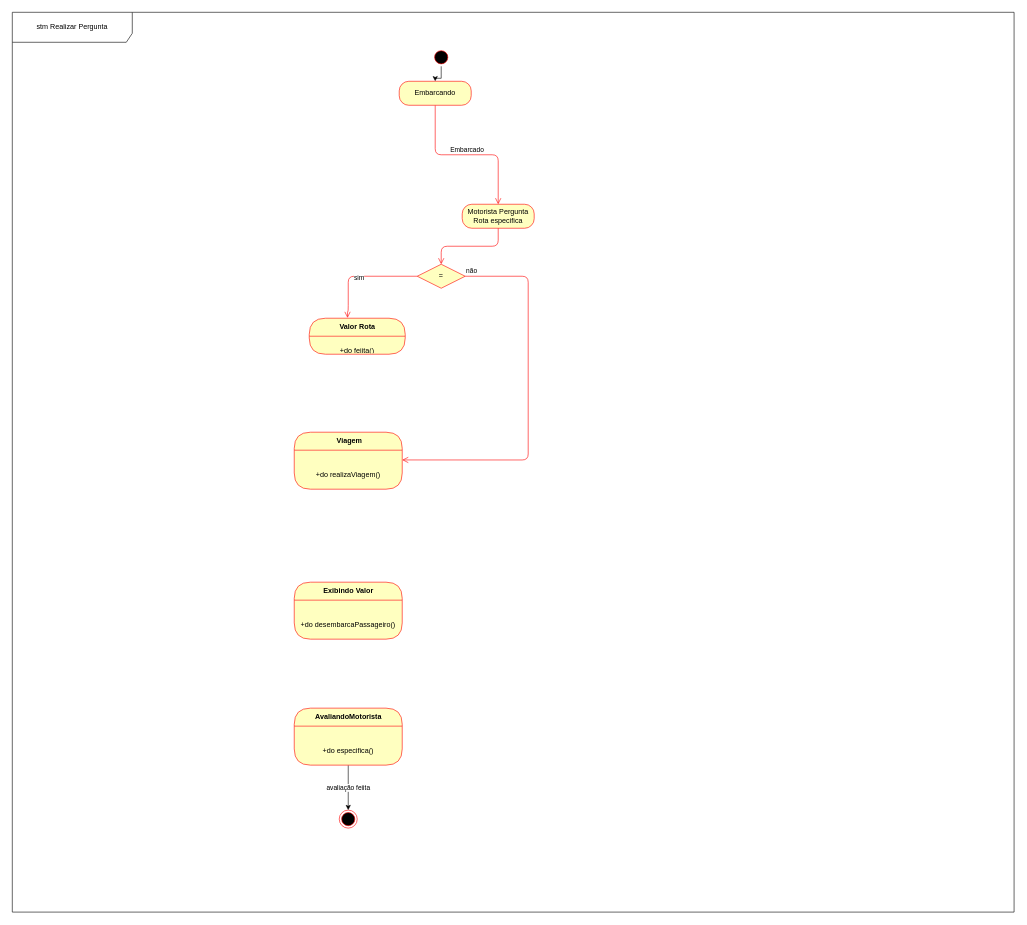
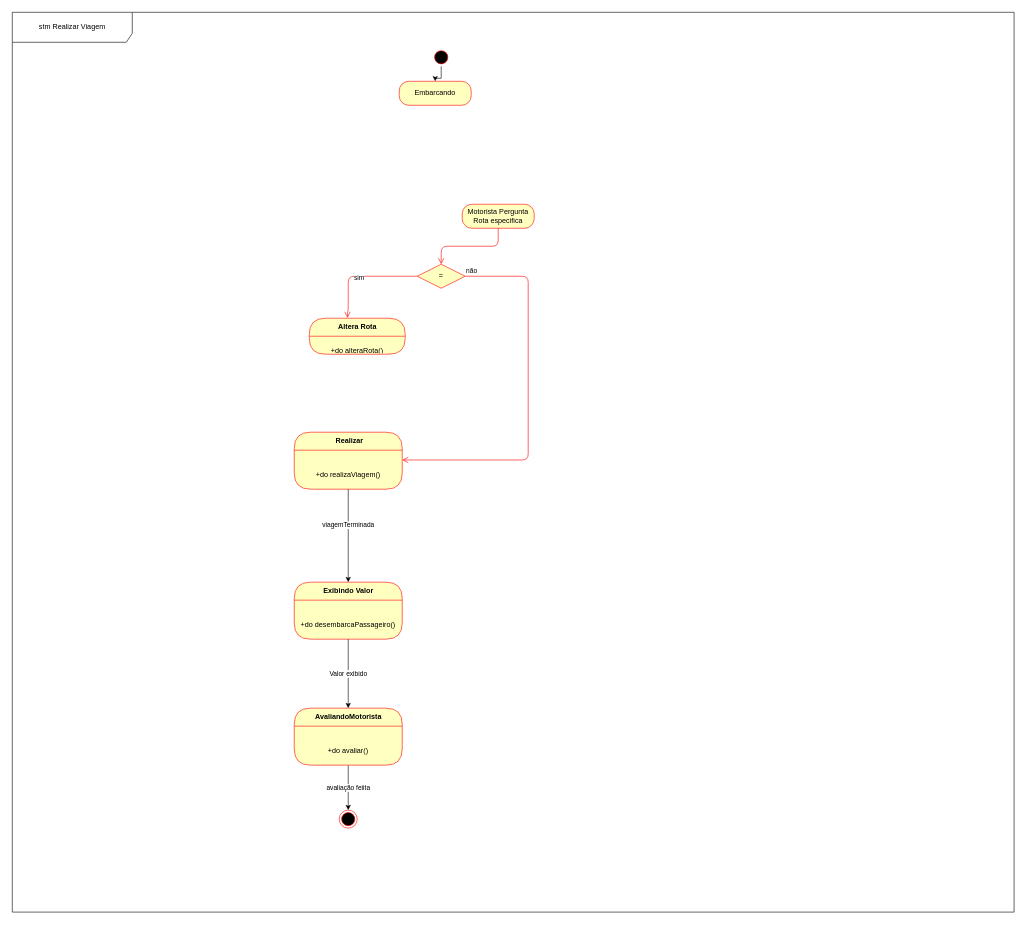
  <mxCell id="0" />
  <mxCell id="1" parent="0" />
- <mxCell id="2" value="stm Realizar Pergunta" style="shape=umlFrame;whiteSpace=wrap;html=1;width=200;height=50;" vertex="1" parent="1"><mxGeometry x="20" y="20" width="1670" height="1500" as="geometry" /></mxCell>
+ <mxCell id="2" value="stm Realizar Viagem" style="shape=umlFrame;whiteSpace=wrap;html=1;width=200;height=50;" vertex="1" parent="1"><mxGeometry x="20" y="20" width="1670" height="1500" as="geometry" /></mxCell>
  <mxCell id="3" style="edgeStyle=orthogonalEdgeStyle;rounded=0;orthogonalLoop=1;jettySize=auto;html=1;" parent="1" source="4" target="19" edge="1"><mxGeometry relative="1" as="geometry" /></mxCell>
  <mxCell id="4" value="" style="ellipse;html=1;shape=startState;fillColor=#000000;strokeColor=#ff0000;" parent="1" vertex="1"><mxGeometry x="720" y="80" width="30" height="30" as="geometry" /></mxCell>
- <mxCell id="5" value="Embarcado" style="edgeStyle=orthogonalEdgeStyle;html=1;verticalAlign=bottom;endArrow=open;endSize=8;strokeColor=#ff0000;entryX=0.5;entryY=0;entryDx=0;entryDy=0;exitX=0.5;exitY=1;exitDx=0;exitDy=0;" parent="1" source="19" target="10" edge="1"><mxGeometry relative="1" as="geometry"><mxPoint x="735" y="300" as="targetPoint" /><mxPoint x="760" y="200" as="sourcePoint" /></mxGeometry></mxCell>
  <mxCell id="6" value="=" style="rhombus;whiteSpace=wrap;html=1;fillColor=#ffffc0;strokeColor=#ff0000;" parent="1" vertex="1"><mxGeometry x="695" y="440" width="80" height="40" as="geometry" /></mxCell>
  <mxCell id="7" value="não" style="edgeStyle=orthogonalEdgeStyle;html=1;align=left;verticalAlign=bottom;endArrow=open;endSize=8;strokeColor=#ff0000;entryX=1;entryY=0.25;entryDx=0;entryDy=0;" parent="1" source="6" target="15" edge="1"><mxGeometry x="-1" relative="1" as="geometry"><mxPoint x="880" y="530" as="targetPoint" /><Array as="points"><mxPoint x="880" y="460" /><mxPoint x="880" y="766" /></Array></mxGeometry></mxCell>
  <mxCell id="8" value="" style="edgeStyle=orthogonalEdgeStyle;html=1;align=left;verticalAlign=top;endArrow=open;endSize=8;strokeColor=#ff0000;entryX=0.399;entryY=-0.01;entryDx=0;entryDy=0;entryPerimeter=0;" parent="1" source="6" target="12" edge="1"><mxGeometry x="-1" y="42" relative="1" as="geometry"><mxPoint x="580" y="500" as="targetPoint" /><Array as="points"><mxPoint x="580" y="460" /><mxPoint x="580" y="519" /></Array><mxPoint x="-12" y="-30" as="offset" /></mxGeometry></mxCell>
  <mxCell id="9" value="sim" style="edgeLabel;html=1;align=center;verticalAlign=middle;resizable=0;points=[];" parent="8" vertex="1" connectable="0"><mxGeometry x="0.06" y="1" relative="1" as="geometry"><mxPoint as="offset" /></mxGeometry></mxCell>
  <mxCell id="10" value="Motorista Pergunta Rota especifica" style="rounded=1;whiteSpace=wrap;html=1;arcSize=40;fontColor=#000000;fillColor=#ffffc0;strokeColor=#ff0000;" parent="1" vertex="1"><mxGeometry x="770" y="340" width="120" height="40" as="geometry" /></mxCell>
  <mxCell id="11" value="" style="edgeStyle=orthogonalEdgeStyle;html=1;verticalAlign=bottom;endArrow=open;endSize=8;strokeColor=#ff0000;" parent="1" source="10" target="6" edge="1"><mxGeometry relative="1" as="geometry"><mxPoint x="735" y="400" as="targetPoint" /></mxGeometry></mxCell>
- <mxCell id="12" value="Valor Rota" style="swimlane;html=1;fontStyle=1;align=center;verticalAlign=middle;childLayout=stackLayout;horizontal=1;startSize=30;horizontalStack=0;resizeParent=0;resizeLast=1;container=0;fontColor=#000000;collapsible=0;rounded=1;arcSize=30;strokeColor=#ff0000;fillColor=#ffffc0;swimlaneFillColor=#ffffc0;dropTarget=0;" parent="1" vertex="1"><mxGeometry x="515" y="530" width="160" height="60" as="geometry" /></mxCell>
- <mxCell id="13" value="&lt;br&gt;+do feiita()" style="text;html=1;strokeColor=none;fillColor=none;align=center;verticalAlign=middle;spacingLeft=4;spacingRight=4;whiteSpace=wrap;overflow=hidden;rotatable=0;fontColor=#000000;" parent="12" vertex="1"><mxGeometry y="30" width="160" height="30" as="geometry" /></mxCell>
- <mxCell id="14" value="&amp;nbsp;Viagem" style="swimlane;html=1;fontStyle=1;align=center;verticalAlign=middle;childLayout=stackLayout;horizontal=1;startSize=30;horizontalStack=0;resizeParent=0;resizeLast=1;container=0;fontColor=#000000;collapsible=0;rounded=1;arcSize=30;strokeColor=#ff0000;fillColor=#ffffc0;swimlaneFillColor=#ffffc0;dropTarget=0;" parent="1" vertex="1"><mxGeometry x="490" y="720" width="180" height="95" as="geometry" /></mxCell>
+ <mxCell id="12" value="Altera Rota" style="swimlane;html=1;fontStyle=1;align=center;verticalAlign=middle;childLayout=stackLayout;horizontal=1;startSize=30;horizontalStack=0;resizeParent=0;resizeLast=1;container=0;fontColor=#000000;collapsible=0;rounded=1;arcSize=30;strokeColor=#ff0000;fillColor=#ffffc0;swimlaneFillColor=#ffffc0;dropTarget=0;" parent="1" vertex="1"><mxGeometry x="515" y="530" width="160" height="60" as="geometry" /></mxCell>
+ <mxCell id="13" value="&lt;br&gt;+do alteraRota()" style="text;html=1;strokeColor=none;fillColor=none;align=center;verticalAlign=middle;spacingLeft=4;spacingRight=4;whiteSpace=wrap;overflow=hidden;rotatable=0;fontColor=#000000;" parent="12" vertex="1"><mxGeometry y="30" width="160" height="30" as="geometry" /></mxCell>
+ <mxCell id="14" value="&amp;nbsp;Realizar" style="swimlane;html=1;fontStyle=1;align=center;verticalAlign=middle;childLayout=stackLayout;horizontal=1;startSize=30;horizontalStack=0;resizeParent=0;resizeLast=1;container=0;fontColor=#000000;collapsible=0;rounded=1;arcSize=30;strokeColor=#ff0000;fillColor=#ffffc0;swimlaneFillColor=#ffffc0;dropTarget=0;" parent="1" vertex="1"><mxGeometry x="490" y="720" width="180" height="95" as="geometry" /></mxCell>
  <mxCell id="15" value="&lt;br&gt;+do realizaViagem()" style="text;html=1;strokeColor=none;fillColor=none;align=center;verticalAlign=middle;spacingLeft=4;spacingRight=4;whiteSpace=wrap;overflow=hidden;rotatable=0;fontColor=#000000;" parent="14" vertex="1"><mxGeometry y="30" width="180" height="65" as="geometry" /></mxCell>
+ <mxCell id="16" style="edgeStyle=orthogonalEdgeStyle;rounded=0;orthogonalLoop=1;jettySize=auto;html=1;entryX=0.5;entryY=0;entryDx=0;entryDy=0;" parent="1" source="15" target="21" edge="1"><mxGeometry relative="1" as="geometry"><mxPoint x="580" y="920" as="targetPoint" /></mxGeometry></mxCell>
+ <mxCell id="17" value="viagemTerminada" style="edgeLabel;html=1;align=center;verticalAlign=middle;resizable=0;points=[];" parent="16" vertex="1" connectable="0"><mxGeometry x="-0.234" y="-1" relative="1" as="geometry"><mxPoint as="offset" /></mxGeometry></mxCell>
  <mxCell id="18" value="" style="ellipse;html=1;shape=endState;fillColor=#000000;strokeColor=#ff0000;" parent="1" vertex="1"><mxGeometry x="565" y="1350" width="30" height="30" as="geometry" /></mxCell>
  <mxCell id="19" value="Embarcando" style="rounded=1;whiteSpace=wrap;html=1;arcSize=40;fontColor=#000000;fillColor=#ffffc0;strokeColor=#ff0000;" parent="1" vertex="1"><mxGeometry x="665" y="135" width="120" height="40" as="geometry" /></mxCell>
  <mxCell id="20" value="avaliação feiita" style="edgeStyle=orthogonalEdgeStyle;rounded=0;orthogonalLoop=1;jettySize=auto;html=1;" parent="1" source="24" target="18" edge="1"><mxGeometry relative="1" as="geometry" /></mxCell>
  <mxCell id="21" value="Exibindo Valor" style="swimlane;html=1;fontStyle=1;align=center;verticalAlign=middle;childLayout=stackLayout;horizontal=1;startSize=30;horizontalStack=0;resizeParent=0;resizeLast=1;container=0;fontColor=#000000;collapsible=0;rounded=1;arcSize=30;strokeColor=#ff0000;fillColor=#ffffc0;swimlaneFillColor=#ffffc0;dropTarget=0;" parent="1" vertex="1"><mxGeometry x="490" y="970" width="180" height="95" as="geometry" /></mxCell>
  <mxCell id="22" value="&lt;br&gt;+do desembarcaPassageiro()" style="text;html=1;strokeColor=none;fillColor=none;align=center;verticalAlign=middle;spacingLeft=4;spacingRight=4;whiteSpace=wrap;overflow=hidden;rotatable=0;fontColor=#000000;" parent="21" vertex="1"><mxGeometry y="30" width="180" height="65" as="geometry" /></mxCell>
  <mxCell id="23" value="AvaliandoMotorista" style="swimlane;html=1;fontStyle=1;align=center;verticalAlign=middle;childLayout=stackLayout;horizontal=1;startSize=30;horizontalStack=0;resizeParent=0;resizeLast=1;container=0;fontColor=#000000;collapsible=0;rounded=1;arcSize=30;strokeColor=#ff0000;fillColor=#ffffc0;swimlaneFillColor=#ffffc0;dropTarget=0;" parent="1" vertex="1"><mxGeometry x="490" y="1180" width="180" height="95" as="geometry" /></mxCell>
- <mxCell id="24" value="&lt;br&gt;+do especifica()" style="text;html=1;strokeColor=none;fillColor=none;align=center;verticalAlign=middle;spacingLeft=4;spacingRight=4;whiteSpace=wrap;overflow=hidden;rotatable=0;fontColor=#000000;" parent="23" vertex="1"><mxGeometry y="30" width="180" height="65" as="geometry" /></mxCell>
+ <mxCell id="24" value="&lt;br&gt;+do avaliar()" style="text;html=1;strokeColor=none;fillColor=none;align=center;verticalAlign=middle;spacingLeft=4;spacingRight=4;whiteSpace=wrap;overflow=hidden;rotatable=0;fontColor=#000000;" parent="23" vertex="1"><mxGeometry y="30" width="180" height="65" as="geometry" /></mxCell>
+ <mxCell id="25" value="Valor exibido" style="edgeStyle=orthogonalEdgeStyle;rounded=0;orthogonalLoop=1;jettySize=auto;html=1;" parent="1" source="22" target="23" edge="1"><mxGeometry relative="1" as="geometry" /></mxCell>
